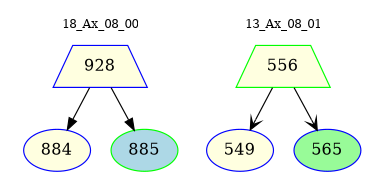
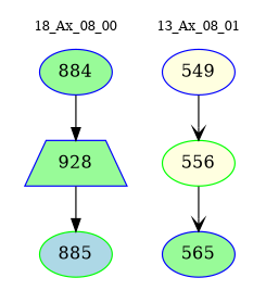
  digraph {
    node [color=blue fillcolor=lightyellow shape=ellipse style=filled]
    edge [arrowhead=normal color=black]
-   n1 [label=884]
+   n1 [fillcolor=palegreen label=884]
    n2 [color=green fillcolor=lightblue label=885]
-   n3 [label=928 shape=trapezium]
+   n3 [fillcolor=palegreen label=928 shape=trapezium]
    n4 [label=549]
-   n5 [color=green label=556 shape=trapezium]
+   n5 [color=green label=556]
    n6 [fillcolor=palegreen label=565]
    subgraph cluster_1 {
      color=white
      fontsize=10
      label="18_Ax_08_00"
      n1
      n2
      n3
    }
    subgraph cluster_2 {
      color=white
      fontsize=10
      label="13_Ax_08_01"
      n4
      n5
      n6
    }
-   n3 -> n1
+   n1 -> n3
    n3 -> n2
-   n5 -> n4 [arrowhead=vee]
+   n4 -> n5 [arrowhead=vee]
    n5 -> n6 [arrowhead=vee]
  }
